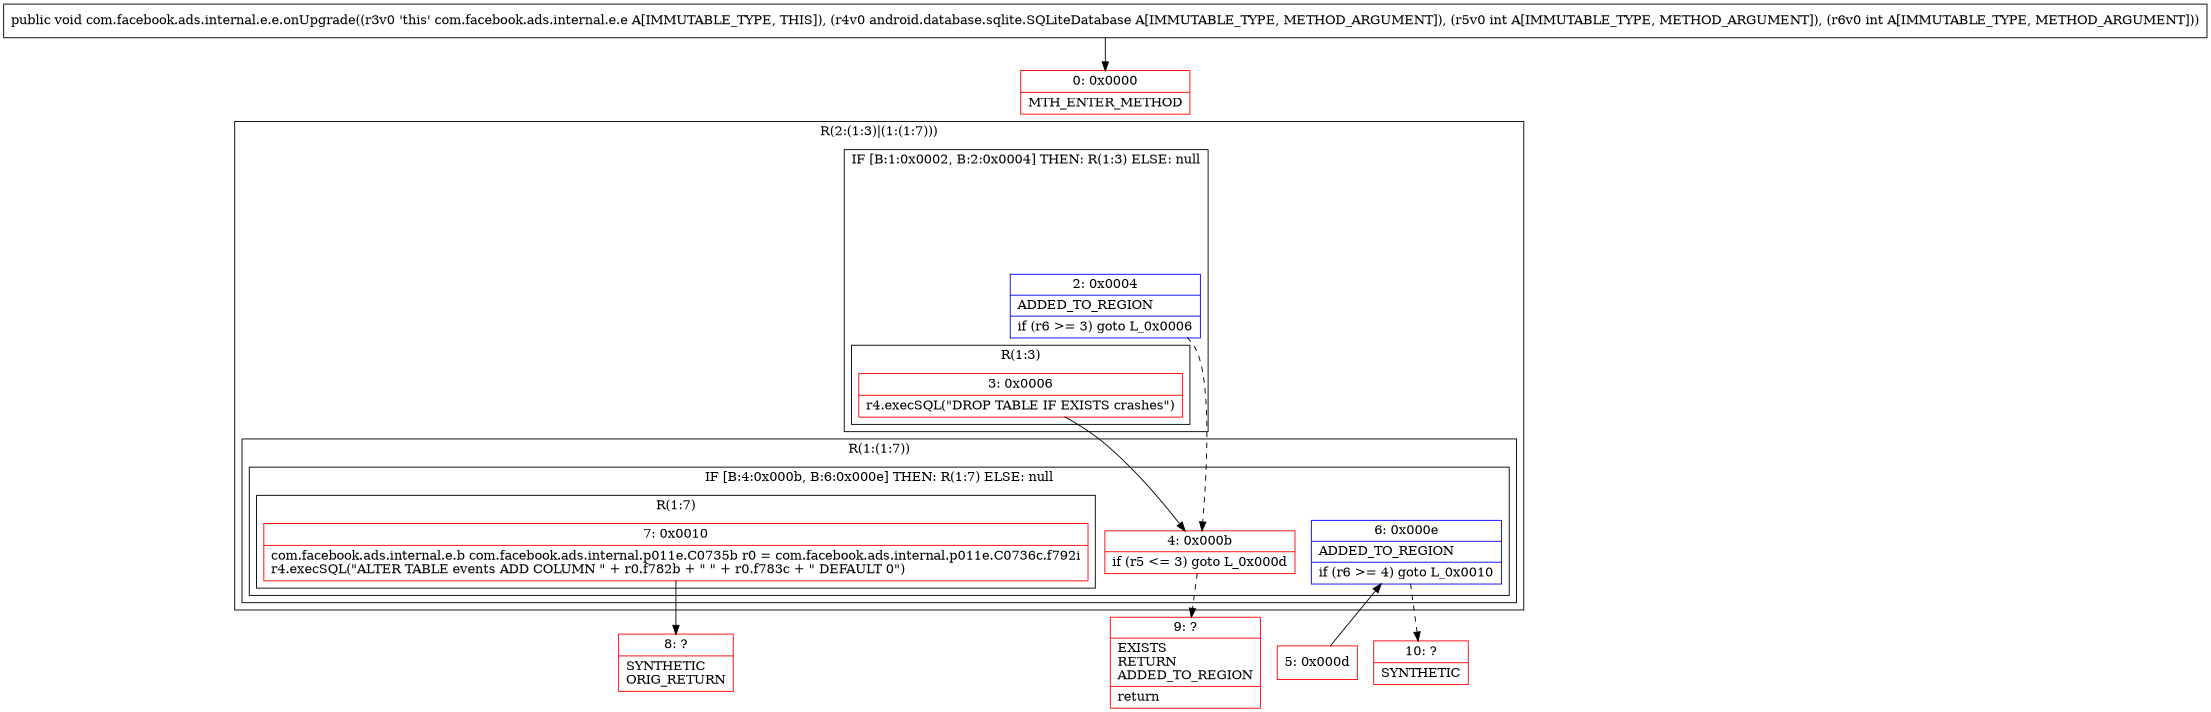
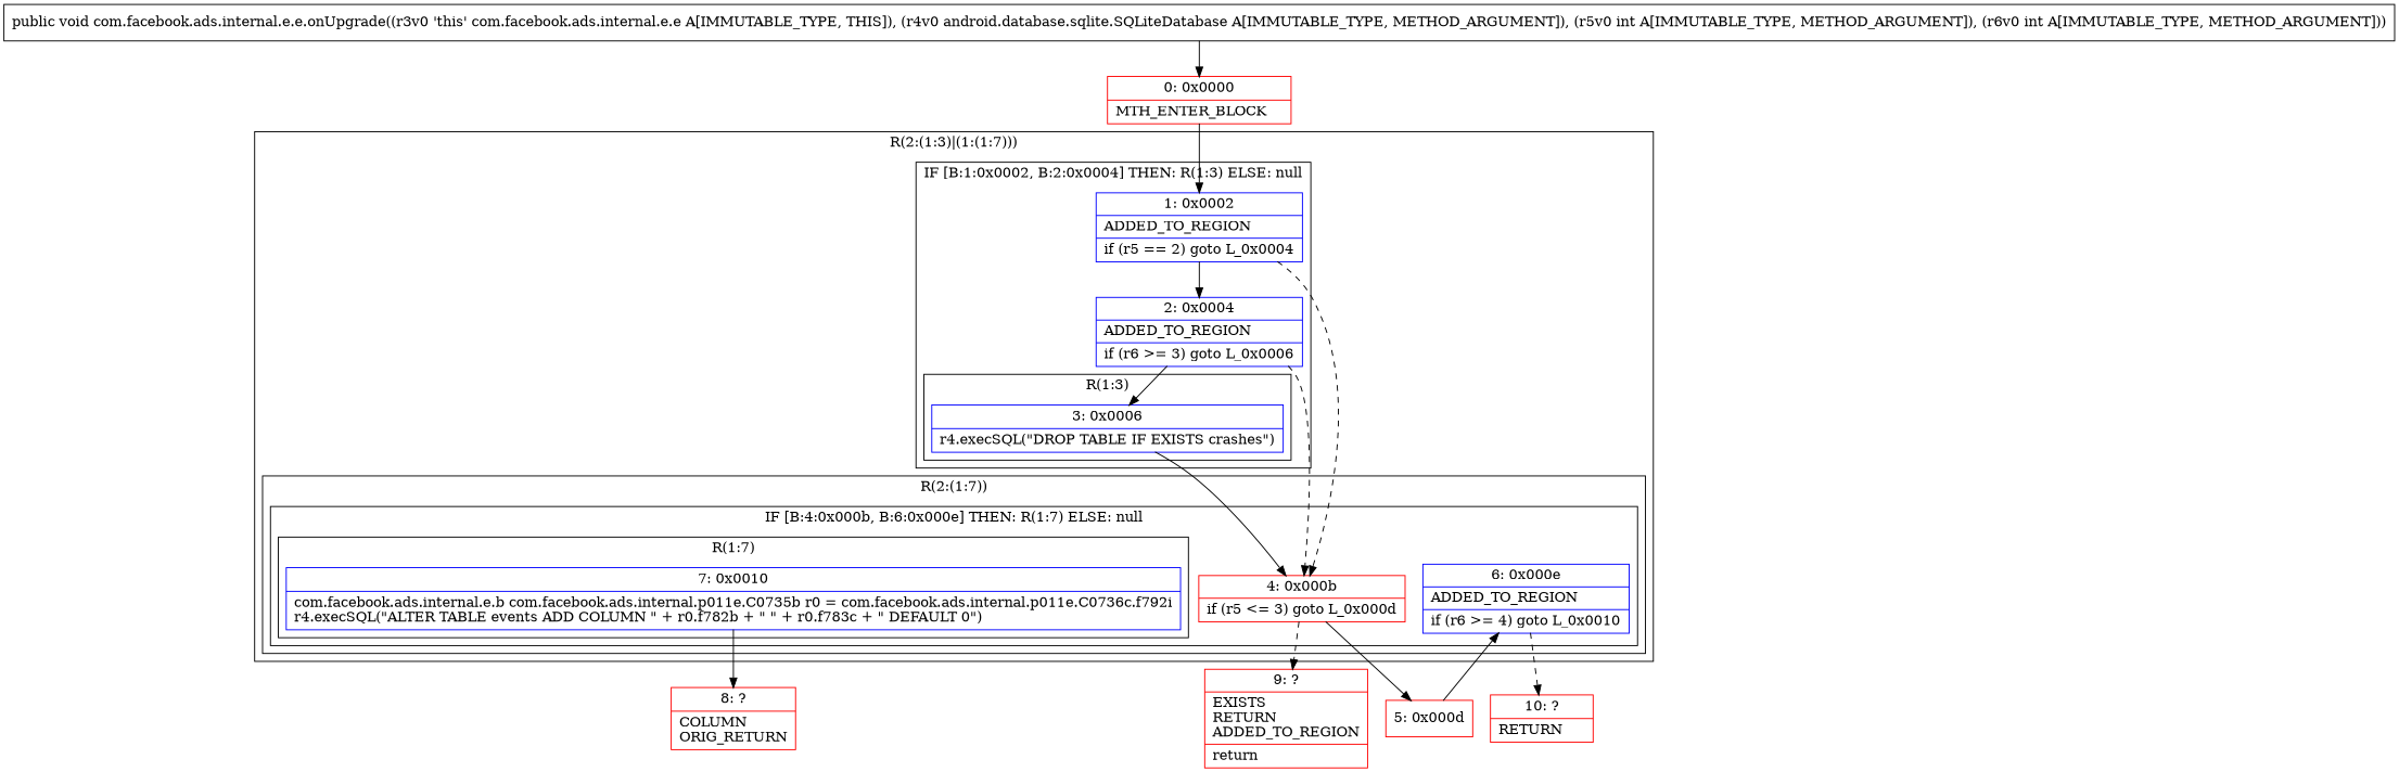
  digraph {
    fontname="DejaVu Serif"
    node [color=red fontname="DejaVu Serif" shape=record]
    edge [fontname="DejaVu Serif"]
-   n1 [label="{3\:\ 0x0006|r4.execSQL(\"DROP TABLE IF EXISTS crashes\")\l}"]
+   n1 [color=blue label="{3\:\ 0x0006|r4.execSQL(\"DROP TABLE IF EXISTS crashes\")\l}"]
+   n2 [color=blue label="{1\:\ 0x0002|ADDED_TO_REGION\l|if (r5 == 2) goto L_0x0004\l}"]
    n3 [color=blue label="{2\:\ 0x0004|ADDED_TO_REGION\l|if (r6 \>= 3) goto L_0x0006\l}"]
-   n4 [label="{7\:\ 0x0010|com.facebook.ads.internal.e.b com.facebook.ads.internal.p011e.C0735b r0 = com.facebook.ads.internal.p011e.C0736c.f792i\lr4.execSQL(\"ALTER TABLE events ADD COLUMN \" + r0.f782b + \" \" + r0.f783c + \" DEFAULT 0\")\l}"]
+   n4 [color=blue label="{7\:\ 0x0010|com.facebook.ads.internal.e.b com.facebook.ads.internal.p011e.C0735b r0 = com.facebook.ads.internal.p011e.C0736c.f792i\lr4.execSQL(\"ALTER TABLE events ADD COLUMN \" + r0.f782b + \" \" + r0.f783c + \" DEFAULT 0\")\l}"]
    n5 [label="{4\:\ 0x000b|if (r5 \<= 3) goto L_0x000d\l}"]
    n6 [color=blue label="{6\:\ 0x000e|ADDED_TO_REGION\l|if (r6 \>= 4) goto L_0x0010\l}"]
-   n7 [label="{8\:\ ?|SYNTHETIC\lORIG_RETURN\l}"]
+   n7 [label="{8\:\ ?|COLUMN\lORIG_RETURN\l}"]
    n8 [label="{5\:\ 0x000d}"]
    n9 [label="{9\:\ ?|EXISTS\lRETURN\lADDED_TO_REGION\l|return\l}"]
-   n10 [label="{10\:\ ?|SYNTHETIC\l}"]
-   n11 [label="{0\:\ 0x0000|MTH_ENTER_METHOD\l}"]
+   n10 [label="{10\:\ ?|RETURN\l}"]
+   n11 [label="{0\:\ 0x0000|MTH_ENTER_BLOCK\l}"]
    n12 [label="{public void com.facebook.ads.internal.e.e.onUpgrade((r3v0 'this' com.facebook.ads.internal.e.e A[IMMUTABLE_TYPE, THIS]), (r4v0 android.database.sqlite.SQLiteDatabase A[IMMUTABLE_TYPE, METHOD_ARGUMENT]), (r5v0 int A[IMMUTABLE_TYPE, METHOD_ARGUMENT]), (r6v0 int A[IMMUTABLE_TYPE, METHOD_ARGUMENT])) }" color=""]
    subgraph cluster_1 {
      label="R(2:(1:3)|(1:(1:7)))"
      subgraph cluster_2 {
        label="IF [B:1:0x0002, B:2:0x0004] THEN: R(1:3) ELSE: null"
+       n2
        n3
        subgraph cluster_3 {
          label="R(1:3)"
          n1
        }
      }
      subgraph cluster_4 {
-       label="R(1:(1:7))"
+       label="R(2:(1:7))"
        subgraph cluster_5 {
          label="IF [B:4:0x000b, B:6:0x000e] THEN: R(1:7) ELSE: null"
          n5
          n6
          subgraph cluster_6 {
            label="R(1:7)"
            n4
          }
        }
      }
    }
    n1 -> n5
+   n2 -> n3
+   n2 -> n5 [style=dashed]
+   n3 -> n1
    n3 -> n5 [style=dashed]
    n4 -> n7
+   n5 -> n8
    n5 -> n9 [style=dashed]
    n6 -> n10 [style=dashed]
    n8 -> n6
+   n11 -> n2
    n12 -> n11
  }
